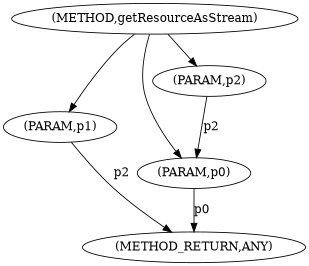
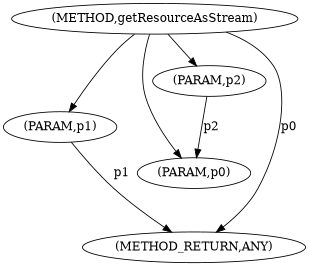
  digraph {
    n1 [label=<(METHOD,getResourceAsStream)>]
    n2 [label=<(PARAM,p0)>]
    n3 [label=<(PARAM,p1)>]
    n4 [label=<(PARAM,p2)>]
    n5 [label=<(METHOD_RETURN,ANY)>]
    n1 -> n2
    n1 -> n3
    n1 -> n4
-   n2 -> n5 [label=p0]
-   n3 -> n5 [label=p2]
+   n1 -> n5 [label=p0]
+   n3 -> n5 [label=p1]
    n4 -> n2 [label=p2]
  }
